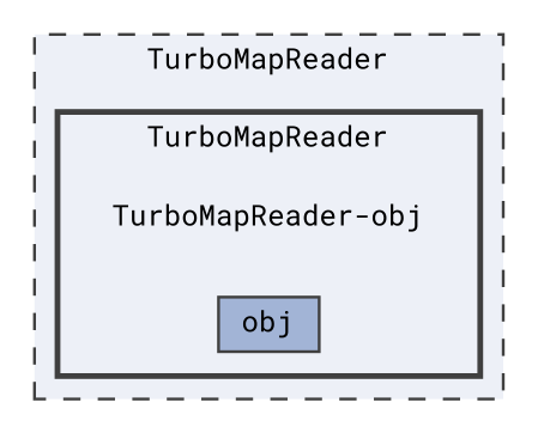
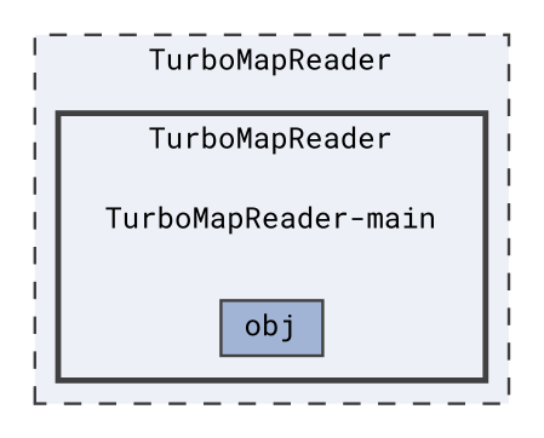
  digraph {
    compound=true
    rankdir=LR
    fontname="Roboto Mono"
    node [fontname="Roboto Mono" fontsize=10]
-   n1 [height=0.2 label="TurboMapReader-obj" shape=plaintext width=0.4]
+   n1 [height=0.2 label="TurboMapReader-main" shape=plaintext width=0.4]
    n2 [color=grey25 fillcolor="#a2b4d6" height=0.2 label=obj shape=box style=filled width=0.4]
    subgraph cluster_1 {
      bgcolor="#edf0f7"
      fontsize=10
      label=TurboMapReader
      pencolor=grey25
      style="filled,dashed"
      subgraph cluster_2 {
        bgcolor="#edf0f7"
        fontsize=10
        pencolor=grey25
        style="filled,bold"
        n1
        n2
      }
    }
  }
